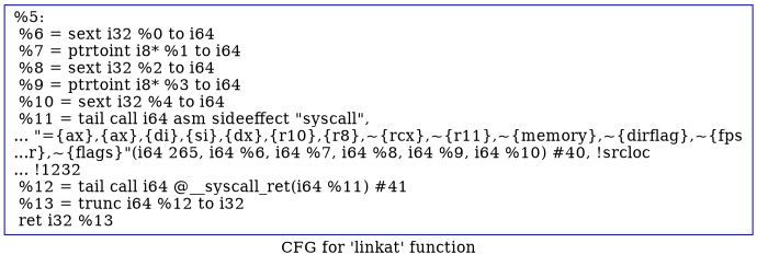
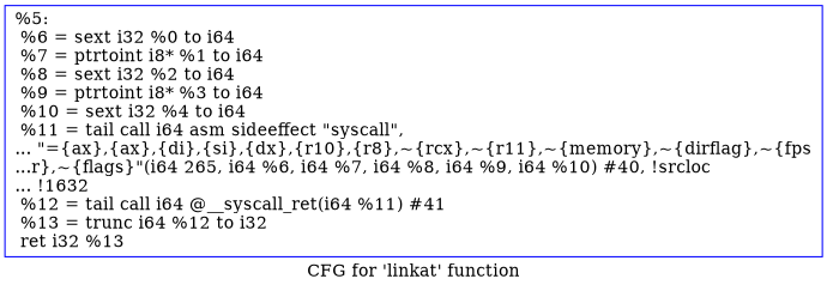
  digraph {
    label="CFG for 'linkat' function"
-   n1 [label="{%5:\l  %6 = sext i32 %0 to i64\l  %7 = ptrtoint i8* %1 to i64\l  %8 = sext i32 %2 to i64\l  %9 = ptrtoint i8* %3 to i64\l  %10 = sext i32 %4 to i64\l  %11 = tail call i64 asm sideeffect \"syscall\",\l... \"=\{ax\},\{ax\},\{di\},\{si\},\{dx\},\{r10\},\{r8\},~\{rcx\},~\{r11\},~\{memory\},~\{dirflag\},~\{fps\l...r\},~\{flags\}\"(i64 265, i64 %6, i64 %7, i64 %8, i64 %9, i64 %10) #40, !srcloc\l... !1232\l  %12 = tail call i64 @__syscall_ret(i64 %11) #41\l  %13 = trunc i64 %12 to i32\l  ret i32 %13\l}" shape=record color=blue]
+   n1 [label="{%5:\l  %6 = sext i32 %0 to i64\l  %7 = ptrtoint i8* %1 to i64\l  %8 = sext i32 %2 to i64\l  %9 = ptrtoint i8* %3 to i64\l  %10 = sext i32 %4 to i64\l  %11 = tail call i64 asm sideeffect \"syscall\",\l... \"=\{ax\},\{ax\},\{di\},\{si\},\{dx\},\{r10\},\{r8\},~\{rcx\},~\{r11\},~\{memory\},~\{dirflag\},~\{fps\l...r\},~\{flags\}\"(i64 265, i64 %6, i64 %7, i64 %8, i64 %9, i64 %10) #40, !srcloc\l... !1632\l  %12 = tail call i64 @__syscall_ret(i64 %11) #41\l  %13 = trunc i64 %12 to i32\l  ret i32 %13\l}" shape=record color=blue]
  }
